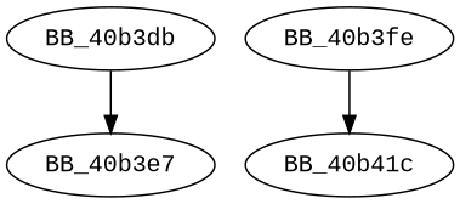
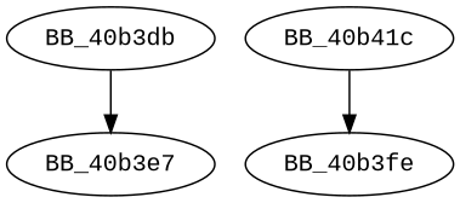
  digraph {
    fontname="Liberation Mono"
    node [fontname="Liberation Mono"]
    edge [fontname="Liberation Mono"]
    BB_40b3db
    BB_40b3e7
    BB_40b3fe
    BB_40b41c
    BB_40b3db -> BB_40b3e7
-   BB_40b3fe -> BB_40b41c
+   BB_40b41c -> BB_40b3fe
  }
